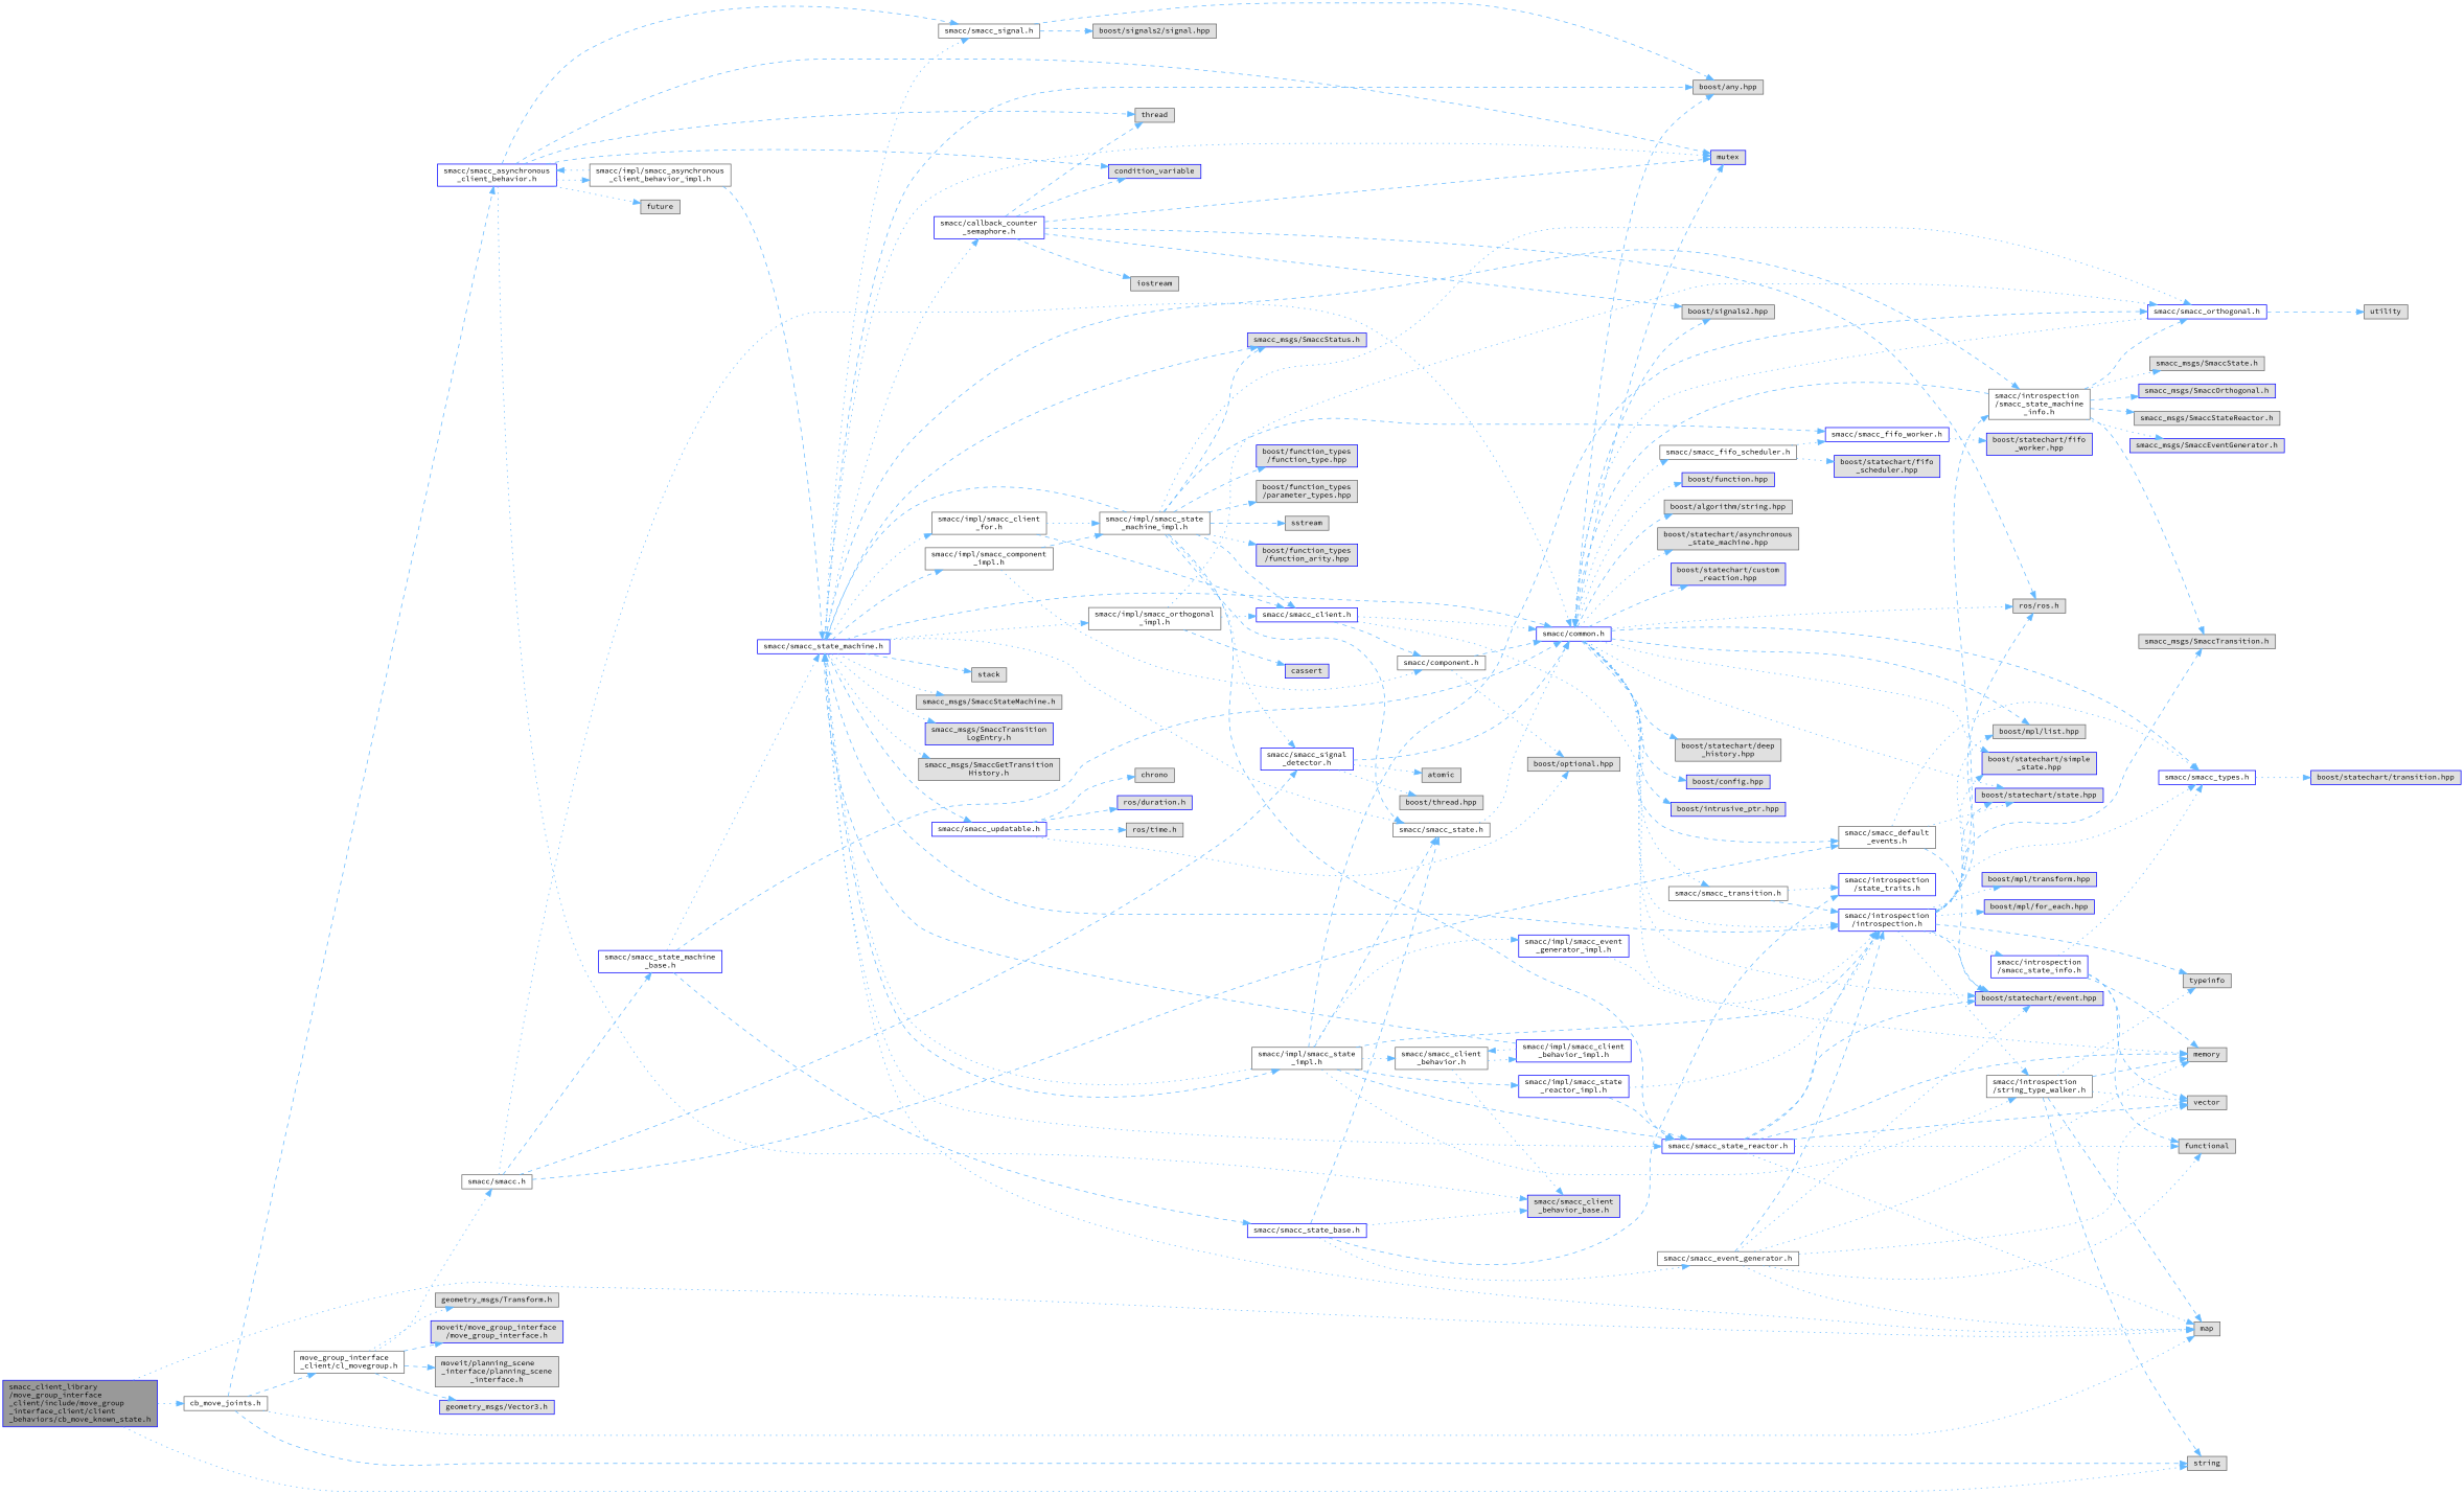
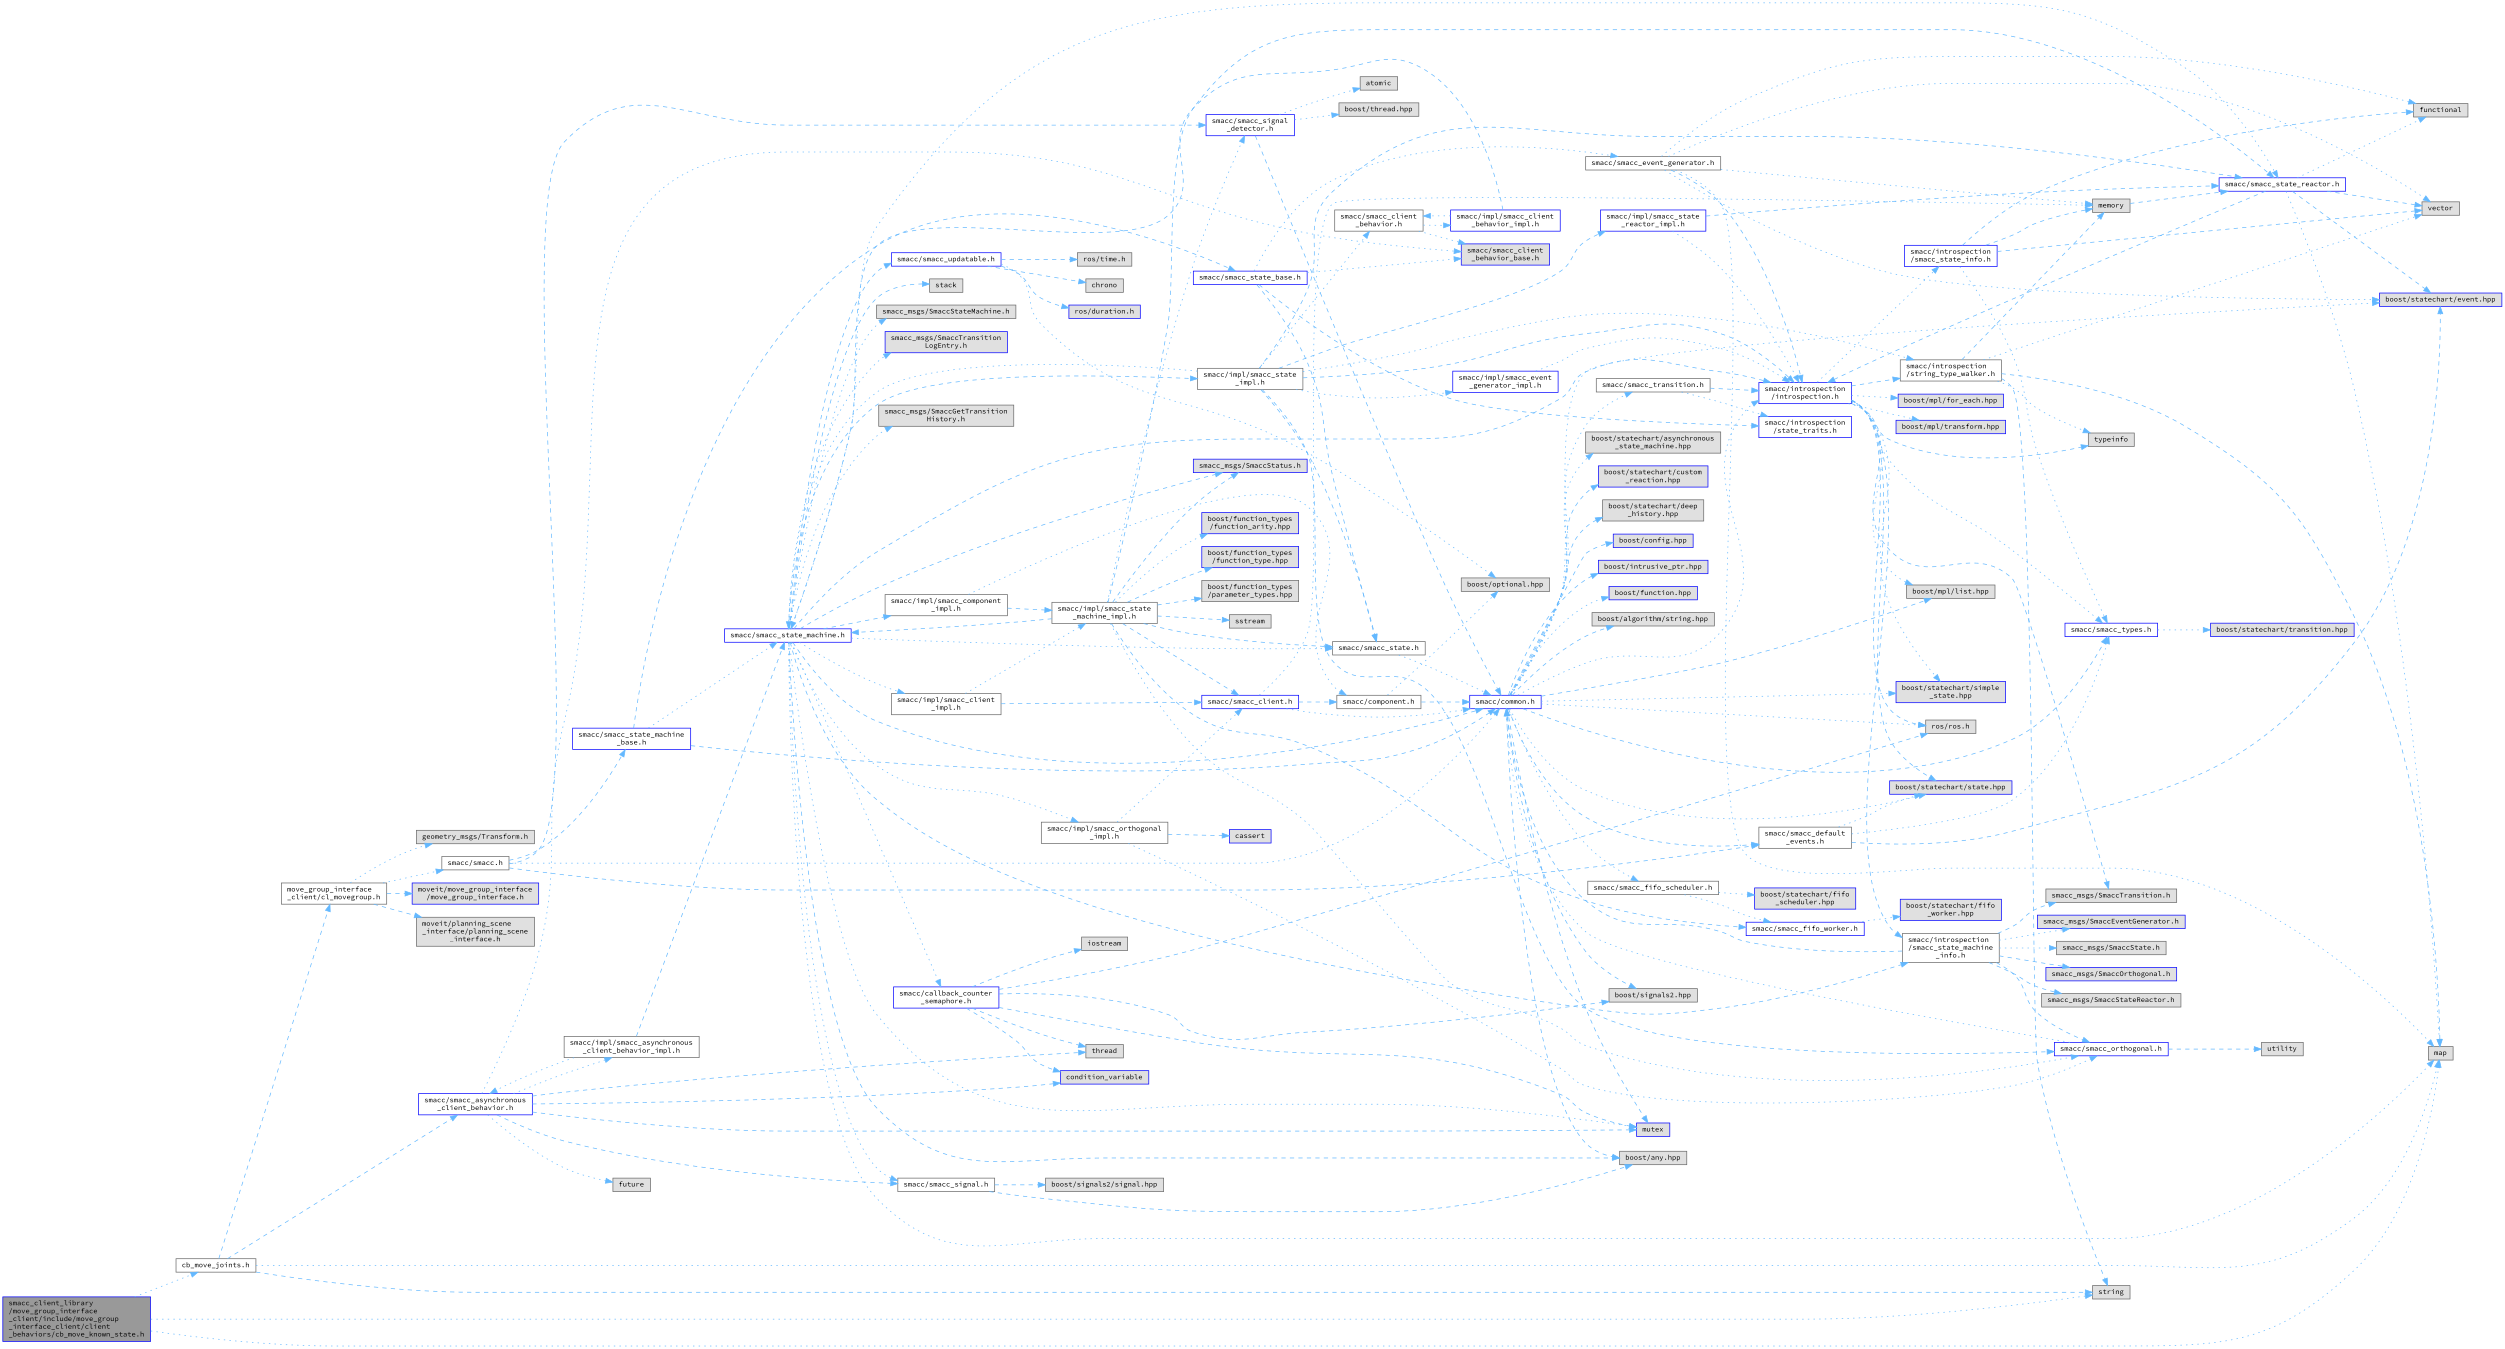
  digraph {
    fontname="Source Code Pro"
    rankdir=LR
    node [color=gray40 fillcolor="#E0E0E0" fontname="Source Code Pro" fontsize=10 shape=box style=filled]
    edge [color=steelblue1 fontname="Source Code Pro" fontsize=10 labelfontname=Helvetica labelfontsize=10 style=dashed]
    n1 [color=blue fillcolor=grey60 fontcolor=black height=0.2 label="smacc_client_library\l/move_group_interface\l_client/include/move_group\l_interface_client/client\l_behaviors/cb_move_known_state.h" width=0.4]
    n2 [fillcolor=white height=0.2 label="cb_move_joints.h" width=0.4]
    n3 [height=0.2 label=string width=0.4]
    n4 [height=0.2 label=map width=0.4]
    n5 [fillcolor=white height=0.2 label="move_group_interface\l_client/cl_movegroup.h" width=0.4]
    n6 [color=blue fillcolor=white height=0.2 label="smacc/smacc_asynchronous\l_client_behavior.h" width=0.4]
    n7 [fillcolor=white height=0.2 label="smacc/smacc.h" width=0.4]
    n8 [color=blue height=0.2 label="moveit/move_group_interface\l/move_group_interface.h" width=0.4]
    n9 [height=0.2 label="moveit/planning_scene\l_interface/planning_scene\l_interface.h" width=0.4]
-   n10 [color=blue height=0.2 label="geometry_msgs/Vector3.h" width=0.4]
    n11 [height=0.2 label="geometry_msgs/Transform.h" width=0.4]
    n12 [color=blue height=0.2 label=mutex width=0.4]
    n13 [fillcolor=white height=0.2 label="smacc/smacc_signal.h" width=0.4]
    n14 [height=0.2 label=thread width=0.4]
    n15 [color=blue height=0.2 label=condition_variable width=0.4]
    n16 [color=blue height=0.2 label="smacc/smacc_client\l_behavior_base.h" width=0.4]
    n17 [height=0.2 label=future width=0.4]
    n18 [fillcolor=white height=0.2 label="smacc/impl/smacc_asynchronous\l_client_behavior_impl.h" width=0.4]
    n19 [color=blue fillcolor=white height=0.2 label="smacc/common.h" width=0.4]
    n20 [fillcolor=white height=0.2 label="smacc/smacc_default\l_events.h" width=0.4]
    n21 [color=blue fillcolor=white height=0.2 label="smacc/smacc_state_machine\l_base.h" width=0.4]
    n22 [color=blue fillcolor=white height=0.2 label="smacc/smacc_signal\l_detector.h" width=0.4]
    n23 [color=blue height=0.2 label="boost/statechart/state.hpp" width=0.4]
    n24 [color=blue height=0.2 label="boost/statechart/simple\l_state.hpp" width=0.4]
    n25 [color=blue height=0.2 label="boost/statechart/event.hpp" width=0.4]
    n26 [height=0.2 label="boost/statechart/asynchronous\l_state_machine.hpp" width=0.4]
    n27 [color=blue height=0.2 label="boost/statechart/custom\l_reaction.hpp" width=0.4]
    n28 [height=0.2 label="boost/statechart/deep\l_history.hpp" width=0.4]
    n29 [color=blue height=0.2 label="boost/config.hpp" width=0.4]
    n30 [color=blue height=0.2 label="boost/intrusive_ptr.hpp" width=0.4]
    n31 [color=blue height=0.2 label="boost/function.hpp" width=0.4]
    n32 [height=0.2 label="boost/signals2.hpp" width=0.4]
    n33 [height=0.2 label="boost/mpl/list.hpp" width=0.4]
    n34 [height=0.2 label="boost/any.hpp" width=0.4]
    n35 [height=0.2 label="boost/algorithm/string.hpp" width=0.4]
    n36 [height=0.2 label="ros/ros.h" width=0.4]
    n37 [fillcolor=white height=0.2 label="smacc/smacc_fifo_scheduler.h" width=0.4]
    n38 [color=blue fillcolor=white height=0.2 label="smacc/smacc_types.h" width=0.4]
    n39 [color=blue fillcolor=white height=0.2 label="smacc/introspection\l/introspection.h" width=0.4]
    n40 [fillcolor=white height=0.2 label="smacc/smacc_transition.h" width=0.4]
    n41 [color=blue fillcolor=white height=0.2 label="smacc/smacc_state_base.h" width=0.4]
    n42 [color=blue fillcolor=white height=0.2 label="smacc/smacc_state_machine.h" width=0.4]
    n43 [height=0.2 label="boost/thread.hpp" width=0.4]
    n44 [height=0.2 label=atomic width=0.4]
    n45 [color=blue height=0.2 label="boost/statechart/fifo\l_scheduler.hpp" width=0.4]
    n46 [color=blue fillcolor=white height=0.2 label="smacc/smacc_fifo_worker.h" width=0.4]
    n47 [color=blue height=0.2 label="boost/statechart/transition.hpp" width=0.4]
    n48 [height=0.2 label=typeinfo width=0.4]
    n49 [color=blue height=0.2 label="boost/mpl/for_each.hpp" width=0.4]
    n50 [color=blue height=0.2 label="boost/mpl/transform.hpp" width=0.4]
    n51 [fillcolor=white height=0.2 label="smacc/introspection\l/string_type_walker.h" width=0.4]
    n52 [color=blue fillcolor=white height=0.2 label="smacc/introspection\l/smacc_state_info.h" width=0.4]
    n53 [height=0.2 label="smacc_msgs/SmaccTransition.h" width=0.4]
    n54 [fillcolor=white height=0.2 label="smacc/introspection\l/smacc_state_machine\l_info.h" width=0.4]
    n55 [color=blue fillcolor=white height=0.2 label="smacc/introspection\l/state_traits.h" width=0.4]
    n56 [color=blue height=0.2 label="boost/statechart/fifo\l_worker.hpp" width=0.4]
    n57 [height=0.2 label=memory width=0.4]
    n58 [height=0.2 label=vector width=0.4]
    n59 [height=0.2 label=functional width=0.4]
    n60 [color=blue fillcolor=white height=0.2 label="smacc/smacc_orthogonal.h" width=0.4]
    n61 [height=0.2 label="smacc_msgs/SmaccState.h" width=0.4]
    n62 [color=blue height=0.2 label="smacc_msgs/SmaccOrthogonal.h" width=0.4]
    n63 [height=0.2 label="smacc_msgs/SmaccStateReactor.h" width=0.4]
    n64 [color=blue height=0.2 label="smacc_msgs/SmaccEventGenerator.h" width=0.4]
    n65 [height=0.2 label=utility width=0.4]
    n66 [fillcolor=white height=0.2 label="smacc/smacc_state.h" width=0.4]
    n67 [fillcolor=white height=0.2 label="smacc/smacc_event_generator.h" width=0.4]
    n68 [color=blue fillcolor=white height=0.2 label="smacc/smacc_state_reactor.h" width=0.4]
    n69 [height=0.2 label=stack width=0.4]
    n70 [color=blue fillcolor=white height=0.2 label="smacc/smacc_updatable.h" width=0.4]
    n71 [height=0.2 label="smacc_msgs/SmaccStateMachine.h" width=0.4]
    n72 [color=blue height=0.2 label="smacc_msgs/SmaccTransition\lLogEntry.h" width=0.4]
    n73 [color=blue height=0.2 label="smacc_msgs/SmaccStatus.h" width=0.4]
    n74 [height=0.2 label="smacc_msgs/SmaccGetTransition\lHistory.h" width=0.4]
    n75 [color=blue fillcolor=white height=0.2 label="smacc/callback_counter\l_semaphore.h" width=0.4]
    n76 [fillcolor=white height=0.2 label="smacc/impl/smacc_state\l_impl.h" width=0.4]
-   n77 [fillcolor=white height=0.2 label="smacc/impl/smacc_client\l_for.h" width=0.4]
+   n77 [fillcolor=white height=0.2 label="smacc/impl/smacc_client\l_impl.h" width=0.4]
    n78 [fillcolor=white height=0.2 label="smacc/impl/smacc_component\l_impl.h" width=0.4]
    n79 [fillcolor=white height=0.2 label="smacc/impl/smacc_orthogonal\l_impl.h" width=0.4]
    n80 [height=0.2 label=chrono width=0.4]
    n81 [height=0.2 label="boost/optional.hpp" width=0.4]
    n82 [color=blue height=0.2 label="ros/duration.h" width=0.4]
    n83 [height=0.2 label="ros/time.h" width=0.4]
    n84 [height=0.2 label="boost/signals2/signal.hpp" width=0.4]
    n85 [height=0.2 label=iostream width=0.4]
    n86 [fillcolor=white height=0.2 label="smacc/smacc_client\l_behavior.h" width=0.4]
    n87 [color=blue fillcolor=white height=0.2 label="smacc/impl/smacc_state\l_reactor_impl.h" width=0.4]
    n88 [color=blue fillcolor=white height=0.2 label="smacc/impl/smacc_event\l_generator_impl.h" width=0.4]
    n89 [color=blue fillcolor=white height=0.2 label="smacc/smacc_client.h" width=0.4]
    n90 [fillcolor=white height=0.2 label="smacc/impl/smacc_state\l_machine_impl.h" width=0.4]
    n91 [fillcolor=white height=0.2 label="smacc/component.h" width=0.4]
    n92 [color=blue height=0.2 label=cassert width=0.4]
    n93 [color=blue fillcolor=white height=0.2 label="smacc/impl/smacc_client\l_behavior_impl.h" width=0.4]
    n94 [height=0.2 label=sstream width=0.4]
    n95 [color=blue height=0.2 label="boost/function_types\l/function_arity.hpp" width=0.4]
    n96 [color=blue height=0.2 label="boost/function_types\l/function_type.hpp" width=0.4]
    n97 [height=0.2 label="boost/function_types\l/parameter_types.hpp" width=0.4]
    n1 -> n2 [style=dotted]
    n1 -> n3 [style=dotted]
    n1 -> n4 [style=dotted]
    n2 -> n3
    n2 -> n4 [style=dotted]
    n2 -> n5
    n2 -> n6
    n5 -> n7 [style=dotted]
    n5 -> n8
    n5 -> n9
-   n5 -> n10
    n5 -> n11 [style=dotted]
    n6 -> n12
    n6 -> n13
    n6 -> n14
    n6 -> n15
    n6 -> n16 [style=dotted]
    n6 -> n17 [style=dotted]
    n6 -> n18 [style=dotted]
    n7 -> n19 [style=dotted]
    n7 -> n20
    n7 -> n21
    n7 -> n22
    n13 -> n34
    n13 -> n84
    n18 -> n6 [style=dotted]
    n18 -> n42
    n19 -> n12
    n19 -> n20
    n19 -> n23 [style=dotted]
    n19 -> n24 [style=dotted]
    n19 -> n25 [style=dotted]
    n19 -> n26 [style=dotted]
    n19 -> n27
    n19 -> n28
    n19 -> n29
    n19 -> n30
    n19 -> n31 [style=dotted]
    n19 -> n32
    n19 -> n33
    n19 -> n34
    n19 -> n35
    n19 -> n36 [style=dotted]
    n19 -> n37 [style=dotted]
    n19 -> n38
    n19 -> n39 [style=dotted]
    n19 -> n40 [style=dotted]
    n20 -> n23 [style=dotted]
    n20 -> n25
    n20 -> n38 [style=dotted]
    n21 -> n19
    n21 -> n41
    n21 -> n42 [style=dotted]
    n22 -> n19
    n22 -> n43 [style=dotted]
    n22 -> n44 [style=dotted]
    n37 -> n45 [style=dotted]
    n37 -> n46 [style=dotted]
    n38 -> n47 [style=dotted]
    n39 -> n23
    n39 -> n24 [style=dotted]
-   n39 -> n25
    n39 -> n33 [style=dotted]
    n39 -> n36
    n39 -> n38 [style=dotted]
    n39 -> n48
    n39 -> n49 [style=dotted]
    n39 -> n50 [style=dotted]
-   n39 -> n51 [style=dotted]
+   n39 -> n51
    n39 -> n52 [style=dotted]
    n39 -> n53
    n39 -> n54
    n40 -> n39
    n40 -> n55 [style=dotted]
    n41 -> n16 [style=dotted]
    n41 -> n55
    n41 -> n66
    n41 -> n67 [style=dotted]
    n42 -> n4 [style=dotted]
    n42 -> n12 [style=dotted]
    n42 -> n13 [style=dotted]
    n42 -> n19
    n42 -> n34
    n42 -> n39
    n42 -> n54
    n42 -> n66 [style=dotted]
    n42 -> n68 [style=dotted]
    n42 -> n69
    n42 -> n70
    n42 -> n71 [style=dotted]
    n42 -> n72 [style=dotted]
    n42 -> n73
    n42 -> n74 [style=dotted]
    n42 -> n75 [style=dotted]
    n42 -> n76
    n42 -> n77 [style=dotted]
    n42 -> n78
    n42 -> n79 [style=dotted]
    n46 -> n56 [style=dotted]
    n51 -> n3
    n51 -> n4
    n51 -> n48 [style=dotted]
    n51 -> n57
    n51 -> n58 [style=dotted]
    n52 -> n38 [style=dotted]
    n52 -> n57
    n52 -> n58
    n52 -> n59
    n54 -> n19
    n54 -> n53
    n54 -> n60
    n54 -> n61 [style=dotted]
    n54 -> n62
    n54 -> n63
    n54 -> n64 [style=dotted]
    n60 -> n19 [style=dotted]
    n60 -> n65
    n66 -> n19 [style=dotted]
    n67 -> n4 [style=dotted]
    n67 -> n25 [style=dotted]
    n67 -> n39
    n67 -> n57 [style=dotted]
    n67 -> n58 [style=dotted]
    n67 -> n59 [style=dotted]
    n68 -> n4 [style=dotted]
    n68 -> n25
    n68 -> n39
-   n68 -> n57
+   n57 -> n68
    n68 -> n58
    n68 -> n59 [style=dotted]
    n70 -> n80
    n70 -> n81 [style=dotted]
    n70 -> n82
    n70 -> n83
    n75 -> n12
    n75 -> n14
    n75 -> n15
    n75 -> n32
    n75 -> n36
    n75 -> n85
    n76 -> n39
    n76 -> n42 [style=dotted]
    n76 -> n51 [style=dotted]
    n76 -> n60
    n76 -> n66
    n76 -> n68
    n76 -> n86 [style=dotted]
    n76 -> n87
    n76 -> n88 [style=dotted]
    n77 -> n89
    n77 -> n90 [style=dotted]
    n78 -> n90
    n78 -> n91 [style=dotted]
    n79 -> n60 [style=dotted]
    n79 -> n89 [style=dotted]
    n79 -> n92
    n86 -> n16 [style=dotted]
    n86 -> n93 [style=dotted]
    n87 -> n39 [style=dotted]
    n87 -> n68
    n88 -> n39 [style=dotted]
    n89 -> n19 [style=dotted]
    n89 -> n57 [style=dotted]
    n89 -> n91
    n90 -> n22 [style=dotted]
    n90 -> n42
    n90 -> n46
    n90 -> n60 [style=dotted]
    n90 -> n66
    n90 -> n68
    n90 -> n73
    n90 -> n89
    n90 -> n94
    n90 -> n95 [style=dotted]
    n90 -> n96
    n90 -> n97
    n91 -> n19
    n91 -> n81 [style=dotted]
    n93 -> n42
    n93 -> n86 [style=dotted]
  }
